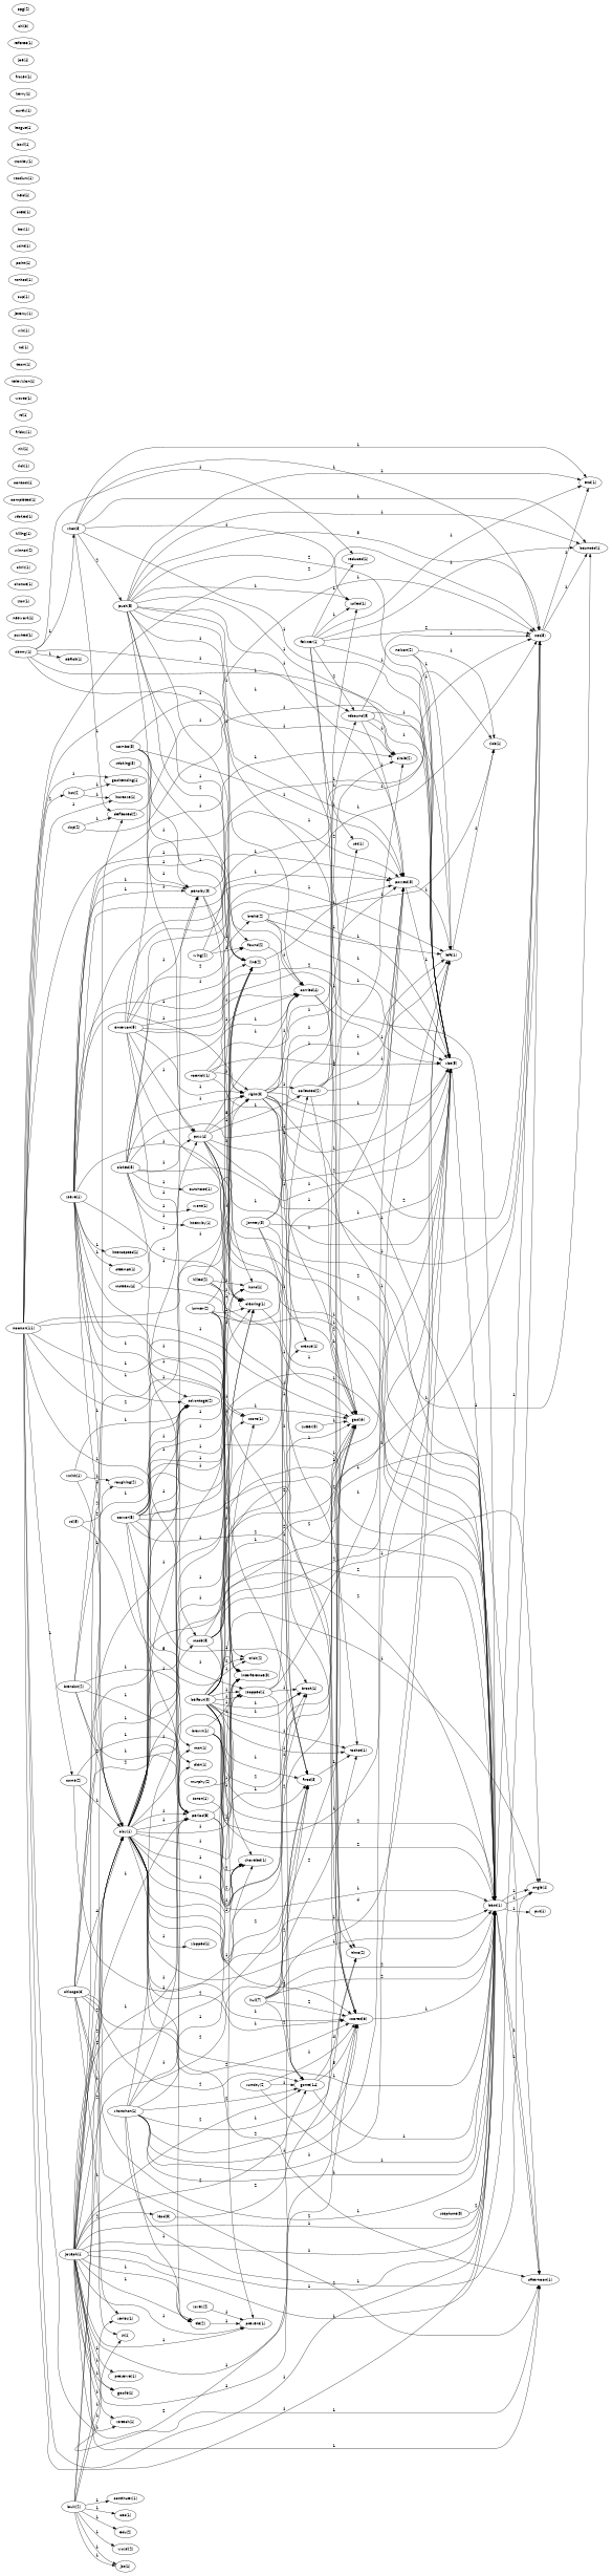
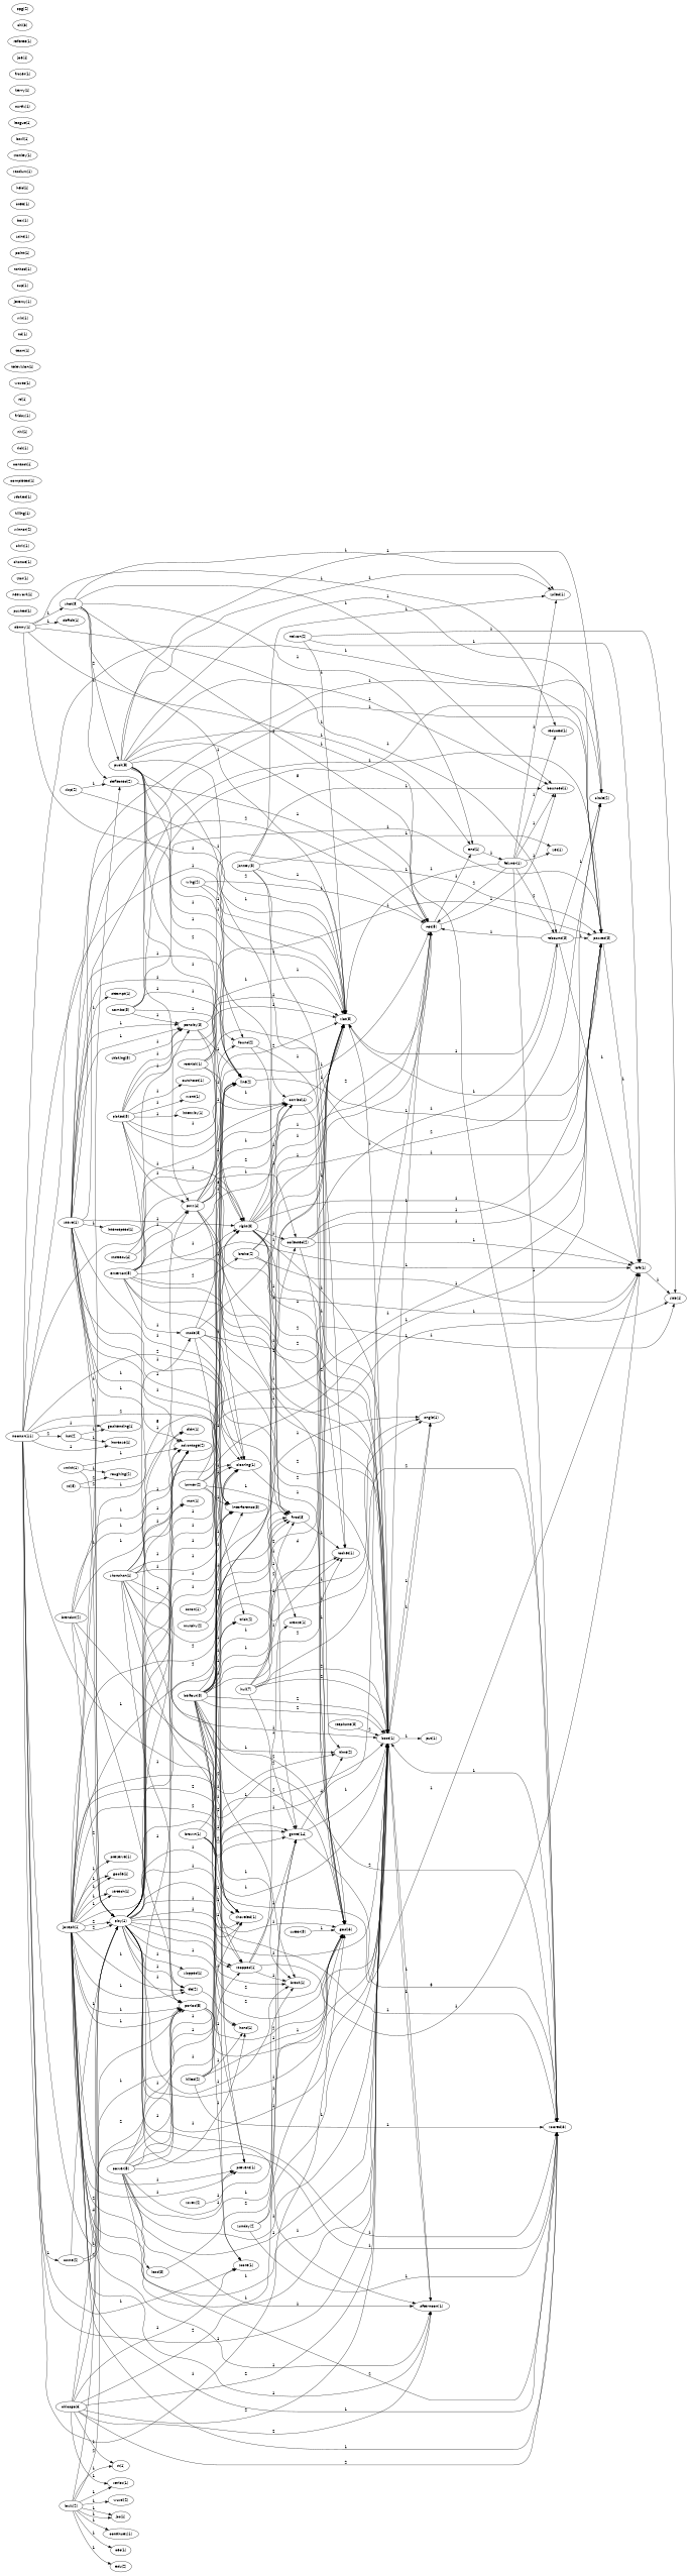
  digraph {
    fontname=Lato
    rankdir=LR
    node [fontname=Lato]
    edge [fontname=Lato]
    n1 [label="denny(1)"]
    n2 [label="shot(3)"]
    n3 [label="deficit(1)"]
    n4 [label="rebound(3)"]
    n5 [label="reduced(1)"]
    n6 [label="slot(5)"]
    n7 [label="scored(6)"]
    n8 [label="net(5)"]
    n9 [label="puck(8)"]
    n10 [label="deflected(2)"]
    n11 [label="end(1)"]
    n12 [label="bounced(1)"]
    n13 [label="sailed(1)"]
    n14 [label="slap(2)"]
    n15 [label="circle(2)"]
    n16 [label="passed(3)"]
    n17 [label="left(1)"]
    n18 [label="beat(1)"]
    n19 [label="line(2)"]
    n20 [label="found(2)"]
    n21 [label="pass(4)"]
    n22 [label="right(3)"]
    n23 [label="hand(1)"]
    n24 [label="carried(4)"]
    n25 [label="goal(6)"]
    n26 [label="side(1)"]
    n27 [label="put(1)"]
    n28 [label="afternoon(1)"]
    n29 [label="angle(1)"]
    n30 [label="sticking(3)"]
    n31 [label="penalty(3)"]
    n32 [label="clearing(1)"]
    n33 [label="wing(2)"]
    n34 [label="fired(3)"]
    n35 [label="rocket(1)"]
    n36 [label="pushed(1)"]
    n37 [label="saves(2)"]
    n38 [label="prevent(1)"]
    n39 [label="network(1)"]
    n40 [label="collected(2)"]
    n41 [label="shoveled(1)"]
    n42 [label="game(14)"]
    n43 [label="crease(1)"]
    n44 [label="time(2)"]
    n45 [label="power(8)"]
    n46 [label="period(8)"]
    n47 [label="stopped(1)"]
    n48 [label="break(1)"]
    n49 [label="advantage(2)"]
    n50 [label="score(1)"]
    n51 [label="emerson(5)"]
    n52 [label="made(3)"]
    n53 [label="broke(2)"]
    n54 [label="star(1)"]
    n55 [label="steve(1)"]
    n56 [label="play(1)"]
    n57 [label="intercepted(1)"]
    n58 [label="attempt(1)"]
    n59 [label="interference(3)"]
    n60 [label="slapped(1)"]
    n61 [label="chance(1)"]
    n62 [label="louis(2)"]
    n63 [label="continues(1)"]
    n64 [label="series(1)"]
    n65 [label="cec(1)"]
    n66 [label="st(1)"]
    n67 [label="edu(2)"]
    n68 [label="wustl(2)"]
    n69 [label="jca(1)"]
    n70 [label="chicago(6)"]
    n71 [label="chris(1)"]
    n72 [label="picked(3)"]
    n73 [label="intensity(1)"]
    n74 [label="outshoot(1)"]
    n75 [label="went(1)"]
    n76 [label="winner(2)"]
    n77 [label="killing(1)"]
    n78 [label="sticked(1)"]
    n79 [label="completed(1)"]
    n80 [label="joseph(1)"]
    n81 [label="lead(3)"]
    n82 [label="preserve(1)"]
    n83 [label="goalie(1)"]
    n84 [label="tie(2)"]
    n85 [label="stretch(1)"]
    n86 [label="contact(1)"]
    n87 [label="rick(1)"]
    n88 [label="stl(5)"]
    n89 [label="roughing(2)"]
    n90 [label="nhl(1)"]
    n91 [label="friday(1)"]
    n92 [label="smith(1)"]
    n93 [label="rd(1)"]
    n94 [label="hull(7)"]
    n95 [label="roenick(1)"]
    n96 [label="zombo(3)"]
    n97 [label="noonan(11)"]
    n98 [label="came(2)"]
    n99 [label="hat(2)"]
    n100 [label="goaltending(1)"]
    n101 [label="increase(1)"]
    n102 [label="trick(2)"]
    n103 [label="waste(1)"]
    n104 [label="television(1)"]
    n105 [label="killed(2)"]
    n106 [label="felsner(1)"]
    n107 [label="set(1)"]
    n108 [label="team(1)"]
    n109 [label="nd(1)"]
    n110 [label="win(1)"]
    n111 [label="brendan(2)"]
    n112 [label="man(1)"]
    n113 [label="didn(1)"]
    n114 [label="jeremy(1)"]
    n115 [label="cup(1)"]
    n116 [label="ranked(1)"]
    n117 [label="point(1)"]
    n118 [label="saint(1)"]
    n119 [label="matteau(4)"]
    n120 [label="belfour(3)"]
    n121 [label="murphy(2)"]
    n122 [label="shanahan(1)"]
    n123 [label="box(1)"]
    n124 [label="brett(1)"]
    n125 [label="janney(3)"]
    n126 [label="held(1)"]
    n127 [label="sunday(2)"]
    n128 [label="stadium(1)"]
    n129 [label="larmer(2)"]
    n130 [label="stanley(1)"]
    n131 [label="basil(1)"]
    n132 [label="stephane(3)"]
    n133 [label="league(1)"]
    n134 [label="brown(1)"]
    n135 [label="nelson(2)"]
    n136 [label="curtis(1)"]
    n137 [label="kerry(1)"]
    n138 [label="fraser(1)"]
    n139 [label="baron(1)"]
    n140 [label="joe(1)"]
    n141 [label="referee(1)"]
    n142 [label="sutter(3)"]
    n143 [label="chi(6)"]
    n144 [label="ppg(2)"]
    n1 -> n2 [label=1]
    n1 -> n3 [label=1]
    n1 -> n4 [label=1]
    n1 -> n5 [label=1]
    n1 -> n6 [label=1]
    n1 -> n7 [label=1]
    n2 -> n6 [label=1]
    n2 -> n8 [label=1]
    n2 -> n9 [label=2]
    n2 -> n10 [label=1]
    n2 -> n11 [label=1]
    n2 -> n12 [label=1]
    n2 -> n13 [label=1]
    n4 -> n6 [label=1]
    n4 -> n8 [label=1]
    n4 -> n15 [label=1]
    n4 -> n16 [label=1]
    n4 -> n17 [label=1]
    n6 -> n18 [label=1]
    n7 -> n18 [label=1]
    n8 -> n11 [label=1]
    n8 -> n12 [label=1]
    n9 -> n6 [label=2]
    n9 -> n8 [label=3]
    n9 -> n11 [label=1]
    n9 -> n12 [label=1]
    n9 -> n13 [label=1]
    n9 -> n15 [label=1]
    n9 -> n16 [label=1]
    n9 -> n19 [label=1]
    n9 -> n20 [label=1]
    n9 -> n21 [label=1]
    n9 -> n22 [label=2]
    n9 -> n23 [label=1]
    n9 -> n24 [label=1]
    n9 -> n25 [label=1]
    n10 -> n8 [label=1]
    n14 -> n6 [label=1]
    n14 -> n10 [label=1]
    n16 -> n6 [label=1]
    n16 -> n17 [label=1]
    n17 -> n26 [label=1]
    n18 -> n8 [label=1]
    n18 -> n27 [label=1]
    n18 -> n28 [label=1]
    n18 -> n28 [label=1]
    n18 -> n29 [label=1]
    n18 -> n29 [label=1]
    n19 -> n16 [label=1]
    n20 -> n34 [label=1]
+   n20 -> n35 [label=1]
    n21 -> n6 [label=2]
    n21 -> n8 [label=1]
    n21 -> n18 [label=2]
    n21 -> n18 [label=2]
    n21 -> n22 [label=3]
    n21 -> n24 [label=1]
    n21 -> n25 [label=1]
    n21 -> n40 [label=1]
    n21 -> n41 [label=1]
    n22 -> n6 [label=1]
    n22 -> n8 [label=2]
    n22 -> n15 [label=2]
    n22 -> n17 [label=1]
    n22 -> n18 [label=1]
    n22 -> n18 [label=1]
    n22 -> n24 [label=1]
    n22 -> n25 [label=1]
    n22 -> n40 [label=1]
    n22 -> n42 [label=1]
    n22 -> n43 [label=1]
    n24 -> n6 [label=1]
    n24 -> n44 [label=2]
    n30 -> n31 [label=1]
    n31 -> n16 [label=1]
    n31 -> n19 [label=1]
    n31 -> n32 [label=1]
    n32 -> n25 [label=1]
    n33 -> n6 [label=1]
    n33 -> n8 [label=1]
    n33 -> n20 [label=1]
    n34 -> n35 [label=1]
    n37 -> n38 [label=1]
    n40 -> n4 [label=1]
    n40 -> n15 [label=1]
    n40 -> n16 [label=1]
    n40 -> n17 [label=1]
    n40 -> n25 [label=1]
    n42 -> n7 [label=3]
    n42 -> n18 [label=1]
    n42 -> n44 [label=4]
    n45 -> n7 [label=2]
    n45 -> n18 [label=1]
    n45 -> n18 [label=1]
    n45 -> n19 [label=1]
    n45 -> n23 [label=1]
    n45 -> n25 [label=1]
    n45 -> n28 [label=1]
    n45 -> n32 [label=1]
    n45 -> n46 [label=1]
    n45 -> n47 [label=1]
    n45 -> n48 [label=1]
    n45 -> n49 [label=1]
    n46 -> n18 [label=1]
    n46 -> n25 [label=2]
    n46 -> n50 [label=1]
    n47 -> n17 [label=1]
    n47 -> n42 [label=1]
    n47 -> n43 [label=1]
    n47 -> n48 [label=1]
    n51 -> n6 [label=2]
    n51 -> n8 [label=1]
    n51 -> n17 [label=1]
    n51 -> n18 [label=1]
    n51 -> n18 [label=1]
    n51 -> n21 [label=1]
    n51 -> n22 [label=1]
    n51 -> n24 [label=1]
    n51 -> n26 [label=1]
    n51 -> n52 [label=1]
    n51 -> n53 [label=2]
    n52 -> n6 [label=1]
    n52 -> n8 [label=1]
    n52 -> n18 [label=2]
    n52 -> n18 [label=2]
    n52 -> n22 [label=1]
    n52 -> n38 [label=1]
    n53 -> n6 [label=1]
    n53 -> n17 [label=1]
    n53 -> n24 [label=1]
    n53 -> n26 [label=1]
    n55 -> n15 [label=1]
    n55 -> n16 [label=1]
    n55 -> n16 [label=1]
    n55 -> n19 [label=1]
    n55 -> n19 [label=1]
    n55 -> n22 [label=1]
    n55 -> n31 [label=1]
    n55 -> n31 [label=1]
    n55 -> n32 [label=1]
    n55 -> n32 [label=1]
    n55 -> n49 [label=1]
    n55 -> n49 [label=1]
    n55 -> n56 [label=1]
    n55 -> n56 [label=1]
    n55 -> n57 [label=1]
    n55 -> n58 [label=1]
    n55 -> n59 [label=1]
    n55 -> n59 [label=1]
    n56 -> n7 [label=1]
    n56 -> n7 [label=1]
    n56 -> n18 [label=1]
    n56 -> n18 [label=1]
    n56 -> n18 [label=1]
    n56 -> n19 [label=1]
    n56 -> n19 [label=1]
    n56 -> n21 [label=1]
    n56 -> n22 [label=1]
    n56 -> n23 [label=1]
    n56 -> n25 [label=2]
    n56 -> n25 [label=2]
    n56 -> n28 [label=1]
    n56 -> n32 [label=1]
    n56 -> n32 [label=1]
    n56 -> n40 [label=1]
    n56 -> n41 [label=1]
    n56 -> n41 [label=1]
    n56 -> n46 [label=1]
    n56 -> n46 [label=1]
    n56 -> n47 [label=1]
    n56 -> n47 [label=1]
    n56 -> n48 [label=1]
    n56 -> n48 [label=1]
    n56 -> n49 [label=1]
    n56 -> n49 [label=1]
    n56 -> n60 [label=1]
    n62 -> n56 [label=2]
    n62 -> n56 [label=2]
    n62 -> n63 [label=1]
    n62 -> n64 [label=1]
    n62 -> n65 [label=1]
    n62 -> n66 [label=1]
    n62 -> n67 [label=1]
    n62 -> n68 [label=1]
    n62 -> n69 [label=1]
    n62 -> n69 [label=1]
    n70 -> n7 [label=2]
    n70 -> n18 [label=2]
    n70 -> n18 [label=2]
    n70 -> n28 [label=2]
    n70 -> n42 [label=2]
    n70 -> n46 [label=2]
    n70 -> n50 [label=1]
    n70 -> n56 [label=4]
    n70 -> n64 [label=1]
    n70 -> n66 [label=1]
    n72 -> n6 [label=1]
    n72 -> n16 [label=1]
    n72 -> n20 [label=1]
    n72 -> n21 [label=1]
    n72 -> n22 [label=1]
    n72 -> n24 [label=1]
    n72 -> n31 [label=1]
    n72 -> n46 [label=1]
    n72 -> n73 [label=1]
    n72 -> n74 [label=1]
    n72 -> n75 [label=1]
    n80 -> n7 [label=1]
    n80 -> n7 [label=1]
    n80 -> n8 [label=1]
    n80 -> n10 [label=2]
    n80 -> n18 [label=1]
    n80 -> n18 [label=1]
    n80 -> n18 [label=1]
    n80 -> n28 [label=1]
    n80 -> n28 [label=1]
    n80 -> n34 [label=2]
    n80 -> n34 [label=2]
    n80 -> n38 [label=1]
    n80 -> n38 [label=1]
    n80 -> n42 [label=2]
    n80 -> n42 [label=2]
    n80 -> n46 [label=1]
    n80 -> n46 [label=1]
    n80 -> n52 [label=1]
    n80 -> n56 [label=2]
    n80 -> n56 [label=2]
    n80 -> n81 [label=2]
    n80 -> n82 [label=1]
    n80 -> n83 [label=1]
    n80 -> n83 [label=1]
    n80 -> n84 [label=1]
    n80 -> n84 [label=1]
    n80 -> n85 [label=1]
    n80 -> n85 [label=1]
    n81 -> n25 [label=2]
    n84 -> n38 [label=1]
    n88 -> n59 [label=5]
    n88 -> n89 [label=2]
    n92 -> n49 [label=1]
    n92 -> n56 [label=1]
    n92 -> n89 [label=1]
    n94 -> n6 [label=4]
    n94 -> n7 [label=2]
    n94 -> n18 [label=2]
    n94 -> n18 [label=2]
    n94 -> n34 [label=2]
    n94 -> n35 [label=2]
    n94 -> n42 [label=2]
    n95 -> n6 [label=1]
    n95 -> n6 [label=1]
    n95 -> n16 [label=1]
    n95 -> n22 [label=1]
    n95 -> n24 [label=1]
    n96 -> n15 [label=1]
    n96 -> n16 [label=1]
    n96 -> n19 [label=1]
    n96 -> n31 [label=1]
    n96 -> n32 [label=1]
    n97 -> n6 [label=1]
    n97 -> n8 [label=2]
    n97 -> n16 [label=1]
    n97 -> n18 [label=1]
    n97 -> n18 [label=1]
    n97 -> n24 [label=1]
    n97 -> n25 [label=1]
    n97 -> n34 [label=2]
    n97 -> n46 [label=1]
    n97 -> n50 [label=1]
    n97 -> n98 [label=1]
    n97 -> n99 [label=2]
    n97 -> n100 [label=1]
    n97 -> n101 [label=1]
    n97 -> n102 [label=2]
    n98 -> n41 [label=1]
    n98 -> n46 [label=1]
    n98 -> n56 [label=1]
    n99 -> n100 [label=1]
    n99 -> n101 [label=1]
    n105 -> n7 [label=1]
    n105 -> n19 [label=1]
    n105 -> n23 [label=1]
    n105 -> n25 [label=1]
    n105 -> n32 [label=1]
    n106 -> n4 [label=2]
    n106 -> n5 [label=1]
    n106 -> n6 [label=1]
    n106 -> n7 [label=1]
    n106 -> n8 [label=2]
-   n106 -> n11 [label=1]
+   n11 -> n106 [label=1]
    n106 -> n12 [label=1]
    n106 -> n13 [label=1]
    n106 -> n107 [label=1]
    n111 -> n44 [label=1]
    n111 -> n49 [label=1]
    n111 -> n56 [label=2]
    n111 -> n84 [label=1]
    n111 -> n112 [label=1]
    n111 -> n113 [label=1]
    n119 -> n18 [label=1]
    n119 -> n31 [label=1]
    n120 -> n6 [label=2]
    n120 -> n6 [label=2]
    n120 -> n18 [label=2]
    n120 -> n18 [label=2]
    n120 -> n25 [label=2]
    n120 -> n25 [label=2]
    n120 -> n29 [label=1]
    n120 -> n29 [label=1]
    n120 -> n34 [label=1]
    n120 -> n34 [label=1]
    n120 -> n35 [label=1]
    n120 -> n35 [label=1]
    n120 -> n41 [label=2]
    n120 -> n41 [label=2]
    n120 -> n47 [label=1]
    n120 -> n47 [label=1]
    n120 -> n48 [label=1]
    n120 -> n48 [label=1]
    n120 -> n102 [label=1]
    n120 -> n102 [label=1]
    n121 -> n59 [label=1]
    n122 -> n7 [label=2]
    n122 -> n16 [label=1]
    n122 -> n17 [label=1]
    n122 -> n18 [label=1]
    n122 -> n29 [label=1]
    n122 -> n42 [label=2]
    n122 -> n44 [label=1]
    n122 -> n49 [label=1]
    n122 -> n59 [label=1]
    n122 -> n84 [label=1]
    n122 -> n112 [label=1]
    n122 -> n113 [label=1]
    n125 -> n6 [label=1]
    n125 -> n12 [label=1]
    n125 -> n13 [label=1]
    n125 -> n34 [label=1]
    n125 -> n35 [label=1]
    n125 -> n107 [label=1]
    n127 -> n7 [label=1]
    n127 -> n18 [label=1]
    n127 -> n42 [label=1]
    n129 -> n16 [label=1]
    n129 -> n19 [label=1]
    n129 -> n32 [label=1]
    n129 -> n34 [label=1]
    n129 -> n50 [label=1]
    n129 -> n59 [label=1]
    n132 -> n18 [label=2]
    n134 -> n7 [label=1]
    n134 -> n17 [label=1]
    n134 -> n25 [label=1]
    n134 -> n41 [label=1]
    n134 -> n59 [label=1]
    n135 -> n6 [label=1]
    n135 -> n17 [label=1]
    n135 -> n26 [label=1]
    n139 -> n59 [label=1]
    n142 -> n25 [label=1]
  }
